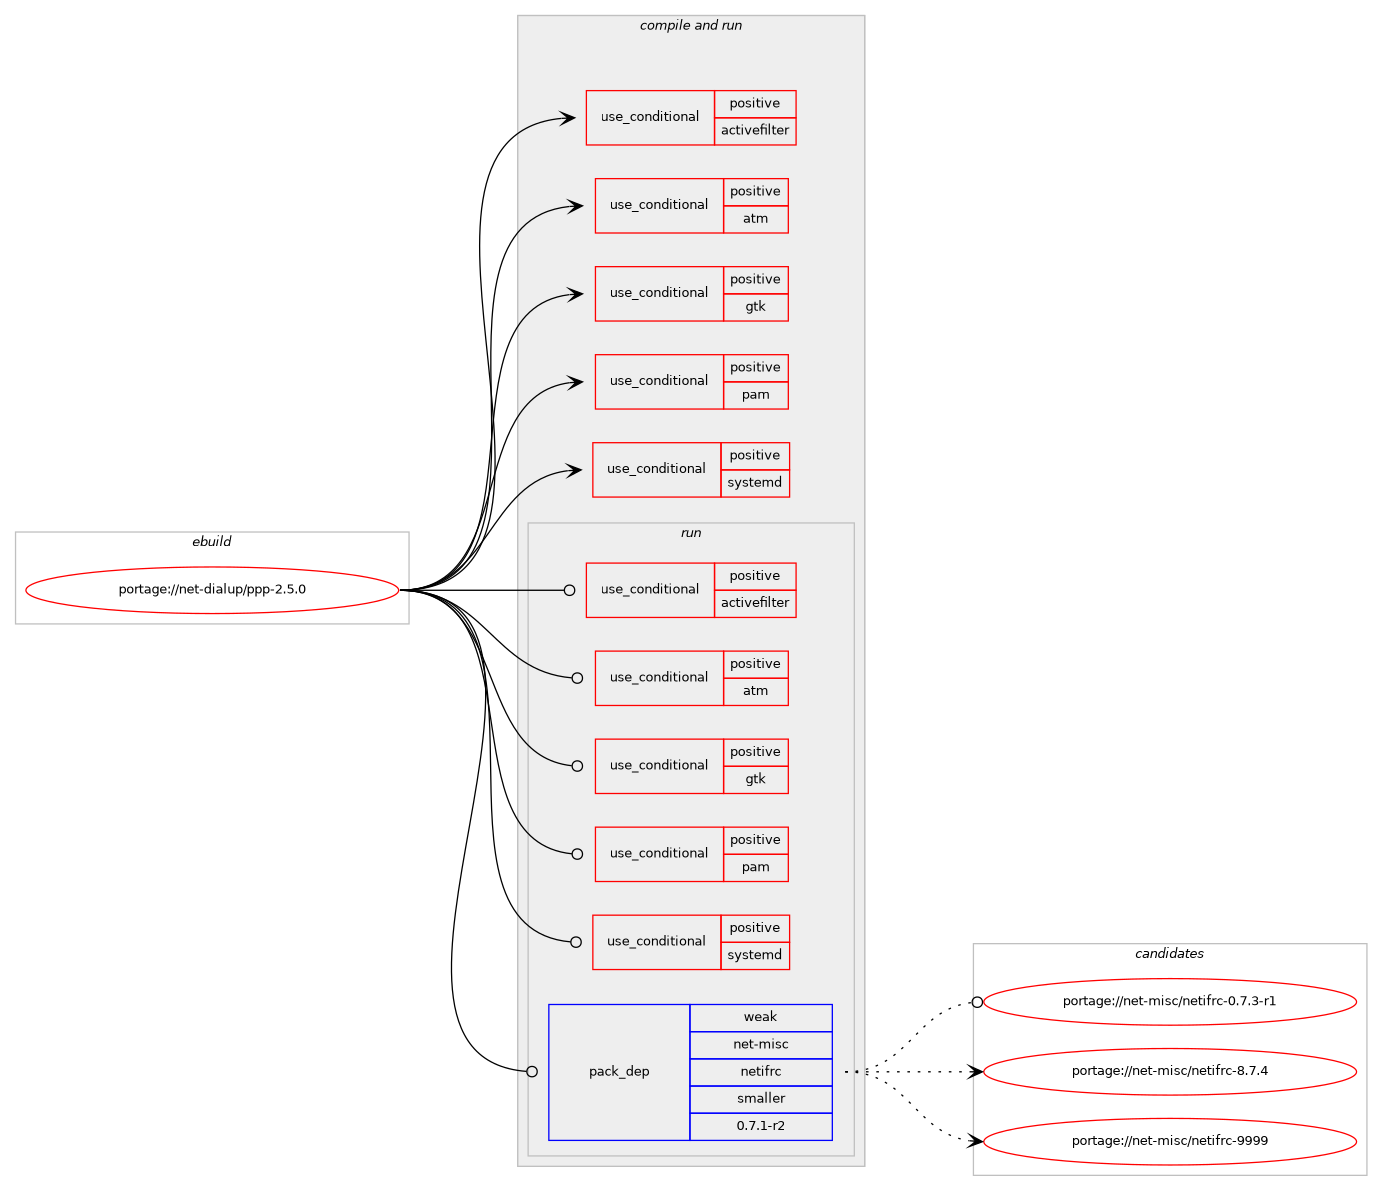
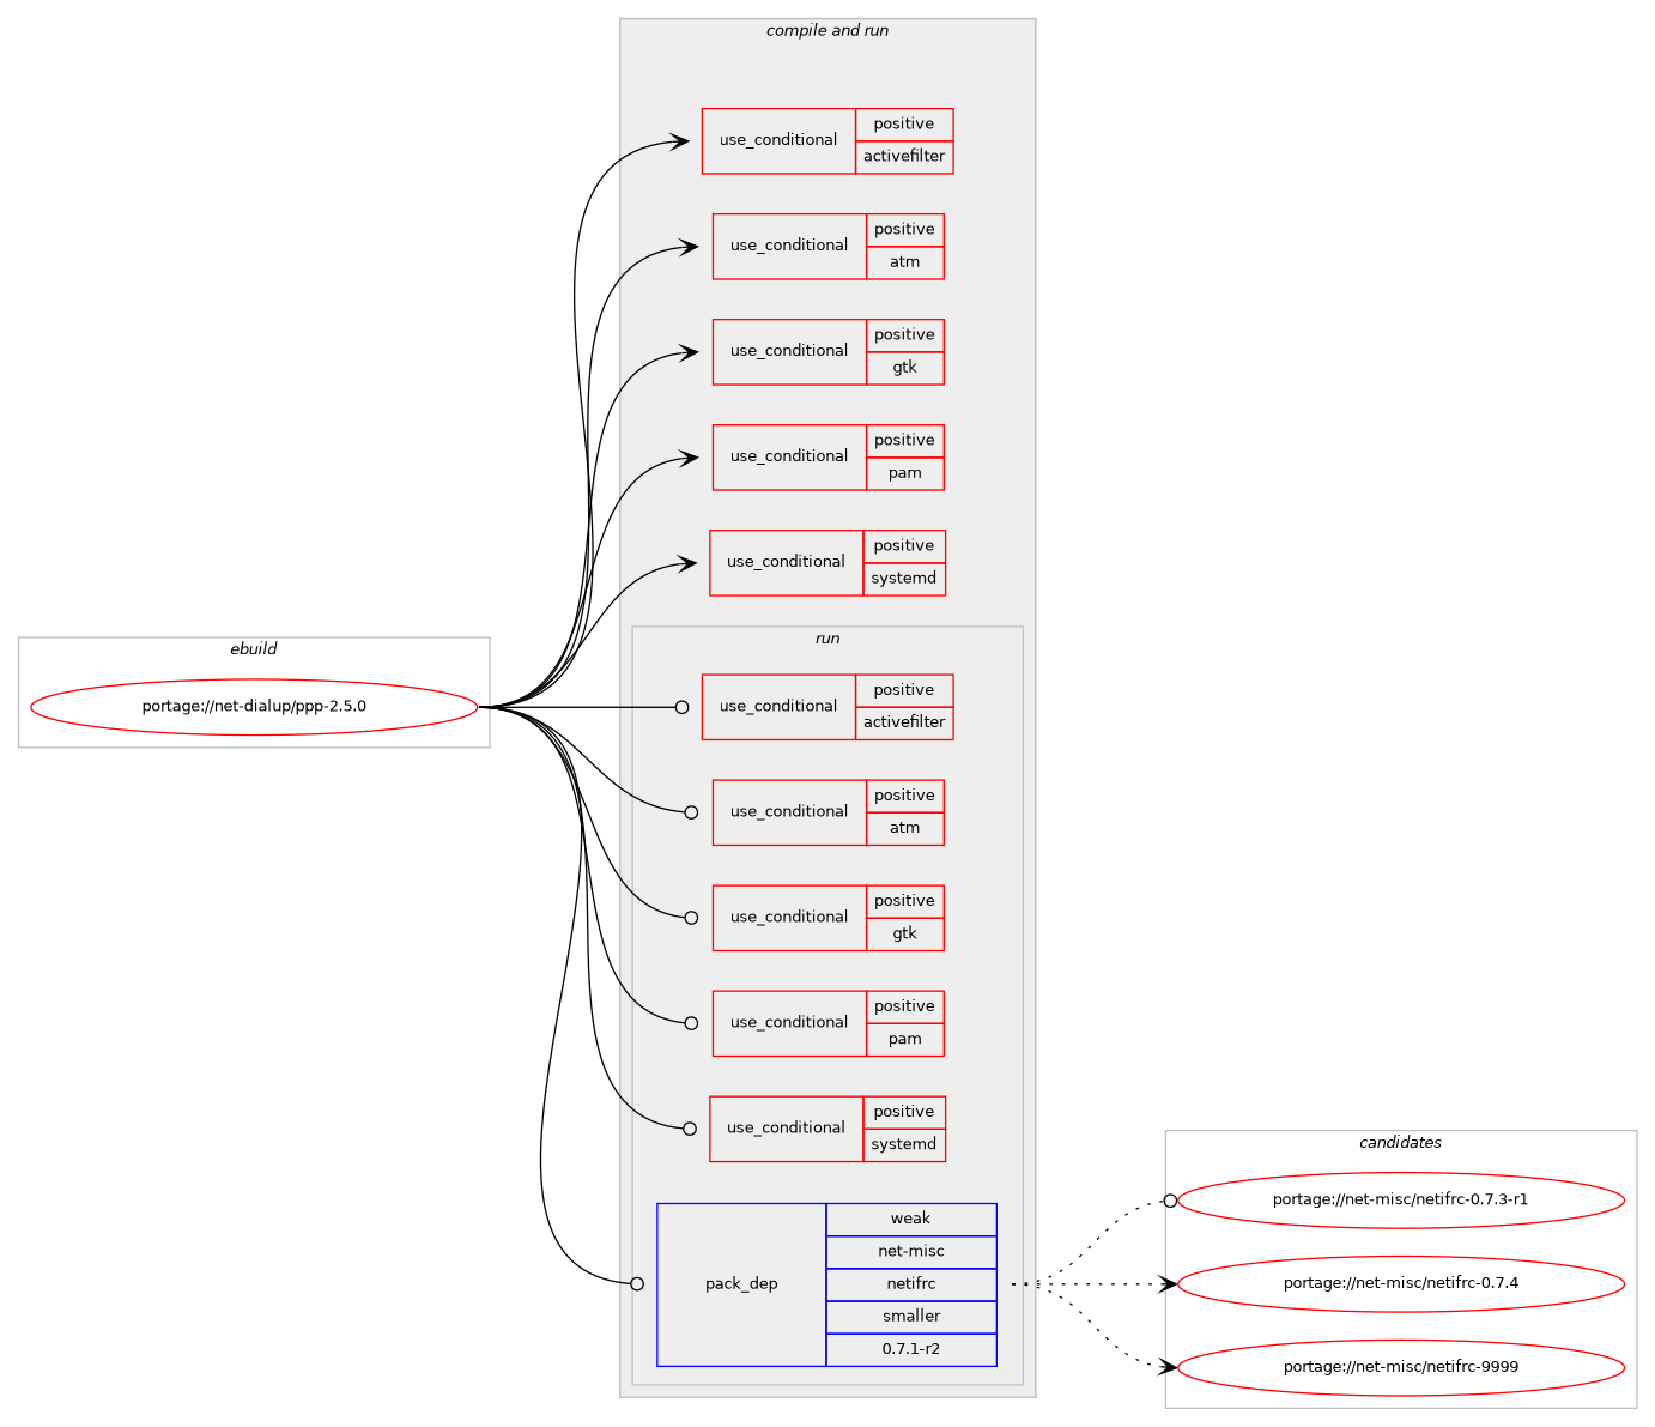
  digraph {
    compound=true
    concentrate=true
    fontname=Helvetica
    fontsize=10
    newrank=true
    rankdir=LR
    ranksep=1.5
    node [color=red fontname=Helvetica fontsize=10 shape=none]
    edge [arrowhead=vee headport=w style=solid tailport=e weight=20]
    n1 [label="portage://net-dialup/ppp-2.5.0" width=4 shape=""]
    n2 [label=<<TABLE BORDER="0" CELLBORDER="1" CELLSPACING="0" CELLPADDING="4"><TR><TD ROWSPAN="3" CELLPADDING="10">use_conditional</TD></TR><TR><TD>positive</TD></TR><TR><TD>activefilter</TD></TR></TABLE>>]
    n3 [label=<<TABLE BORDER="0" CELLBORDER="1" CELLSPACING="0" CELLPADDING="4"><TR><TD ROWSPAN="3" CELLPADDING="10">use_conditional</TD></TR><TR><TD>positive</TD></TR><TR><TD>atm</TD></TR></TABLE>>]
    n4 [label=<<TABLE BORDER="0" CELLBORDER="1" CELLSPACING="0" CELLPADDING="4"><TR><TD ROWSPAN="3" CELLPADDING="10">use_conditional</TD></TR><TR><TD>positive</TD></TR><TR><TD>gtk</TD></TR></TABLE>>]
    n5 [label=<<TABLE BORDER="0" CELLBORDER="1" CELLSPACING="0" CELLPADDING="4"><TR><TD ROWSPAN="3" CELLPADDING="10">use_conditional</TD></TR><TR><TD>positive</TD></TR><TR><TD>pam</TD></TR></TABLE>>]
    n6 [label=<<TABLE BORDER="0" CELLBORDER="1" CELLSPACING="0" CELLPADDING="4"><TR><TD ROWSPAN="3" CELLPADDING="10">use_conditional</TD></TR><TR><TD>positive</TD></TR><TR><TD>systemd</TD></TR></TABLE>>]
    n7 [label=<<TABLE BORDER="0" CELLBORDER="1" CELLSPACING="0" CELLPADDING="4"><TR><TD ROWSPAN="3" CELLPADDING="10">use_conditional</TD></TR><TR><TD>positive</TD></TR><TR><TD>activefilter</TD></TR></TABLE>>]
    n8 [label=<<TABLE BORDER="0" CELLBORDER="1" CELLSPACING="0" CELLPADDING="4"><TR><TD ROWSPAN="3" CELLPADDING="10">use_conditional</TD></TR><TR><TD>positive</TD></TR><TR><TD>atm</TD></TR></TABLE>>]
    n9 [label=<<TABLE BORDER="0" CELLBORDER="1" CELLSPACING="0" CELLPADDING="4"><TR><TD ROWSPAN="3" CELLPADDING="10">use_conditional</TD></TR><TR><TD>positive</TD></TR><TR><TD>gtk</TD></TR></TABLE>>]
    n10 [label=<<TABLE BORDER="0" CELLBORDER="1" CELLSPACING="0" CELLPADDING="4"><TR><TD ROWSPAN="3" CELLPADDING="10">use_conditional</TD></TR><TR><TD>positive</TD></TR><TR><TD>pam</TD></TR></TABLE>>]
    n11 [label=<<TABLE BORDER="0" CELLBORDER="1" CELLSPACING="0" CELLPADDING="4"><TR><TD ROWSPAN="3" CELLPADDING="10">use_conditional</TD></TR><TR><TD>positive</TD></TR><TR><TD>systemd</TD></TR></TABLE>>]
    n12 [color=blue label=<<TABLE BORDER="0" CELLBORDER="1" CELLSPACING="0" CELLPADDING="4" WIDTH="220"><TR><TD ROWSPAN="6" CELLPADDING="30">pack_dep</TD></TR><TR><TD WIDTH="110">weak</TD></TR><TR><TD>net-misc</TD></TR><TR><TD>netifrc</TD></TR><TR><TD>smaller</TD></TR><TR><TD>0.7.1-r2</TD></TR></TABLE>>]
    n13 [label="portage://net-misc/netifrc-0.7.3-r1" width=4 shape=""]
-   n14 [label="portage://net-misc/netifrc-8.7.4" width=4 shape=""]
+   n14 [label="portage://net-misc/netifrc-0.7.4" width=4 shape=""]
    n15 [label="portage://net-misc/netifrc-9999" width=4 shape=""]
    subgraph cluster_1 {
      color=gray
      label=<<i>ebuild</i>>
      n1
    }
    subgraph cluster_2 {
      color=gray
      label=<<i>dependencies</i>>
      subgraph cluster_3 {
        color=gray
        fillcolor="#eeeeee"
        label=<<i>compile</i>>
        style=filled
        subgraph sub_4 {
          color=gray
          fillcolor="#eeeeee"
          label=<<i>compile</i>>
          style=filled
          n2
        }
        subgraph sub_5 {
          color=gray
          fillcolor="#eeeeee"
          label=<<i>compile</i>>
          style=filled
          n3
        }
        subgraph sub_6 {
          color=gray
          fillcolor="#eeeeee"
          label=<<i>compile</i>>
          style=filled
          n4
        }
        subgraph sub_7 {
          color=gray
          fillcolor="#eeeeee"
          label=<<i>compile</i>>
          style=filled
          n5
        }
        subgraph sub_8 {
          color=gray
          fillcolor="#eeeeee"
          label=<<i>compile</i>>
          style=filled
          n6
        }
      }
      subgraph cluster_9 {
        color=gray
        fillcolor="#eeeeee"
        label=<<i>compile and run</i>>
        style=filled
      }
      subgraph cluster_10 {
        color=gray
        fillcolor="#eeeeee"
        label=<<i>run</i>>
        style=filled
        subgraph sub_11 {
          color=gray
          fillcolor="#eeeeee"
          label=<<i>run</i>>
          style=filled
          n7
        }
        subgraph sub_12 {
          color=gray
          fillcolor="#eeeeee"
          label=<<i>run</i>>
          style=filled
          n8
        }
        subgraph sub_13 {
          color=gray
          fillcolor="#eeeeee"
          label=<<i>run</i>>
          style=filled
          n9
        }
        subgraph sub_14 {
          color=gray
          fillcolor="#eeeeee"
          label=<<i>run</i>>
          style=filled
          n10
        }
        subgraph sub_15 {
          color=gray
          fillcolor="#eeeeee"
          label=<<i>run</i>>
          style=filled
          n11
        }
        subgraph sub_16 {
          color=gray
          fillcolor="#eeeeee"
          label=<<i>run</i>>
          style=filled
          n12
        }
      }
    }
    subgraph cluster_17 {
      color=gray
      label=<<i>candidates</i>>
      rank=same
      subgraph sub_18 {
        color=black
        label=<<i>candidates</i>>
        nodesep=1
        rank=same
        n13
        n14
        n15
      }
    }
    n1 -> n2
    n1 -> n3
    n1 -> n4
    n1 -> n5
    n1 -> n6
    n1 -> n7 [arrowhead=odot]
    n1 -> n8 [arrowhead=odot]
    n1 -> n9 [arrowhead=odot]
    n1 -> n10 [arrowhead=odot]
    n1 -> n11 [arrowhead=odot]
    n1 -> n12 [arrowhead=odot]
    n12 -> n13 [arrowhead=odot style=dotted weight=100]
    n12 -> n14 [style=dotted weight=100]
    n12 -> n15 [style=dotted weight=100]
  }
